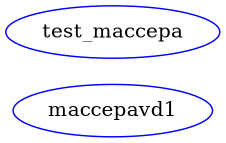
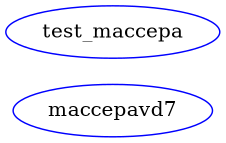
  digraph {
    rankdir=LR
    node [color=blue]
-   maccepavd1
+   maccepavd1 [label=maccepavd7]
    test_maccepa
  }
